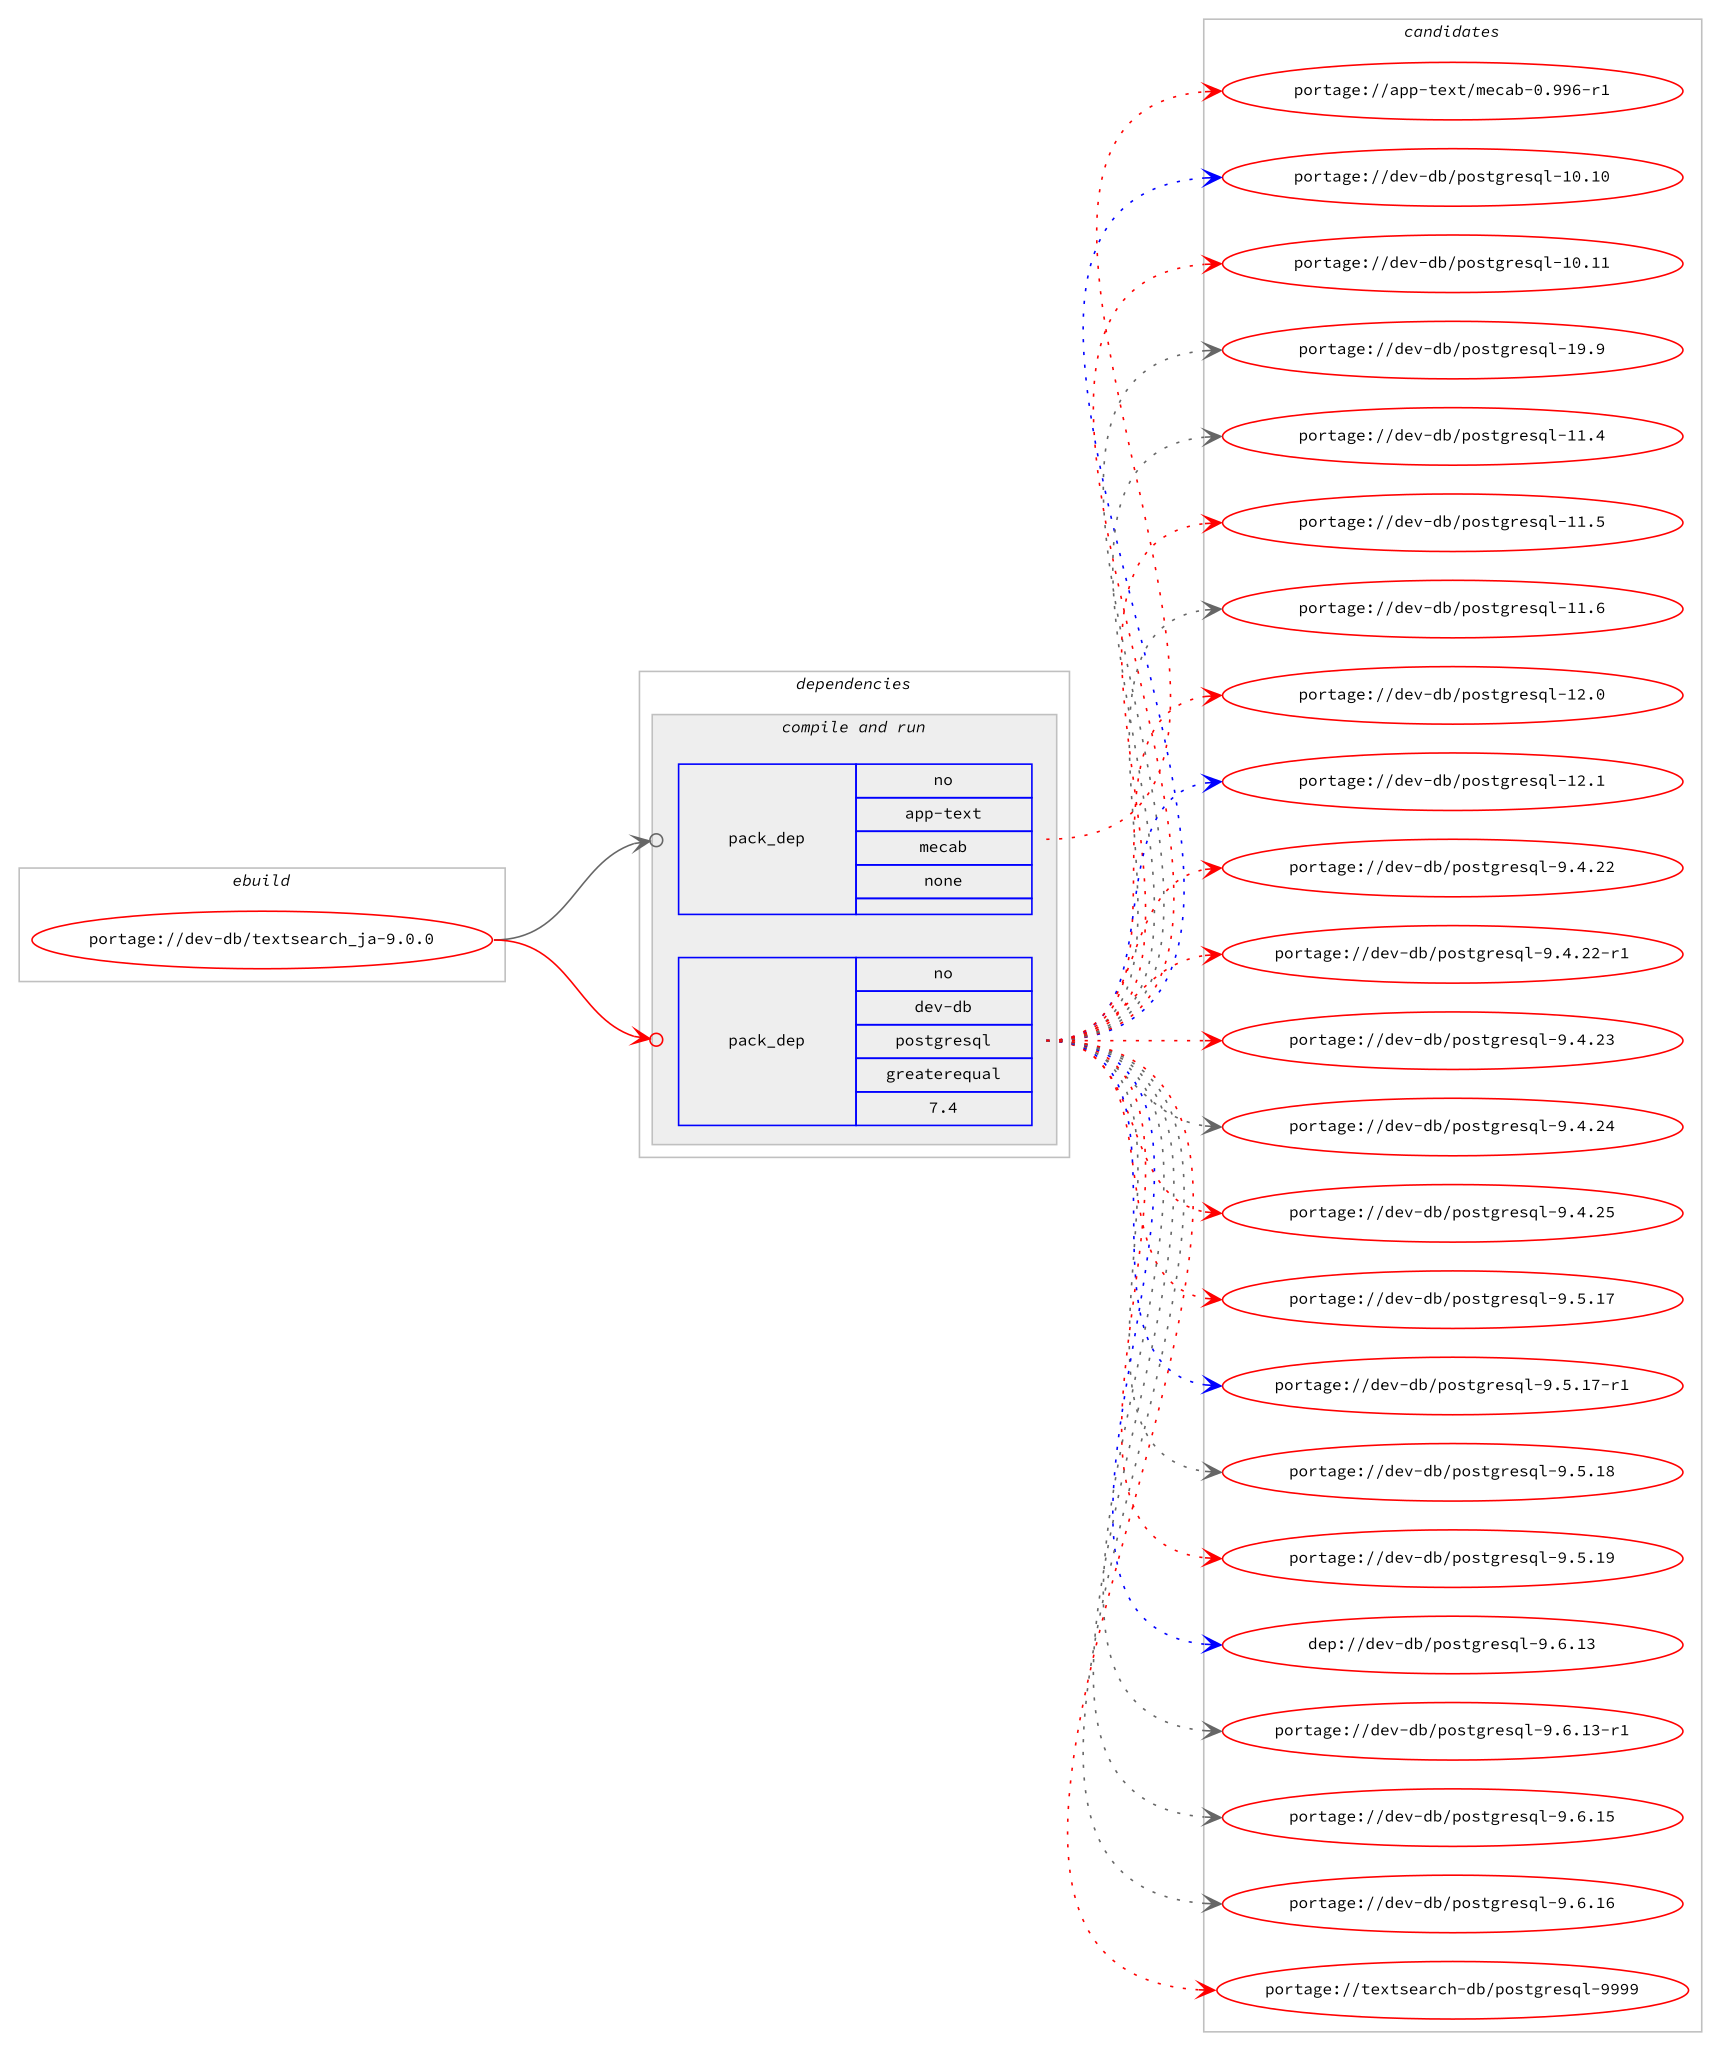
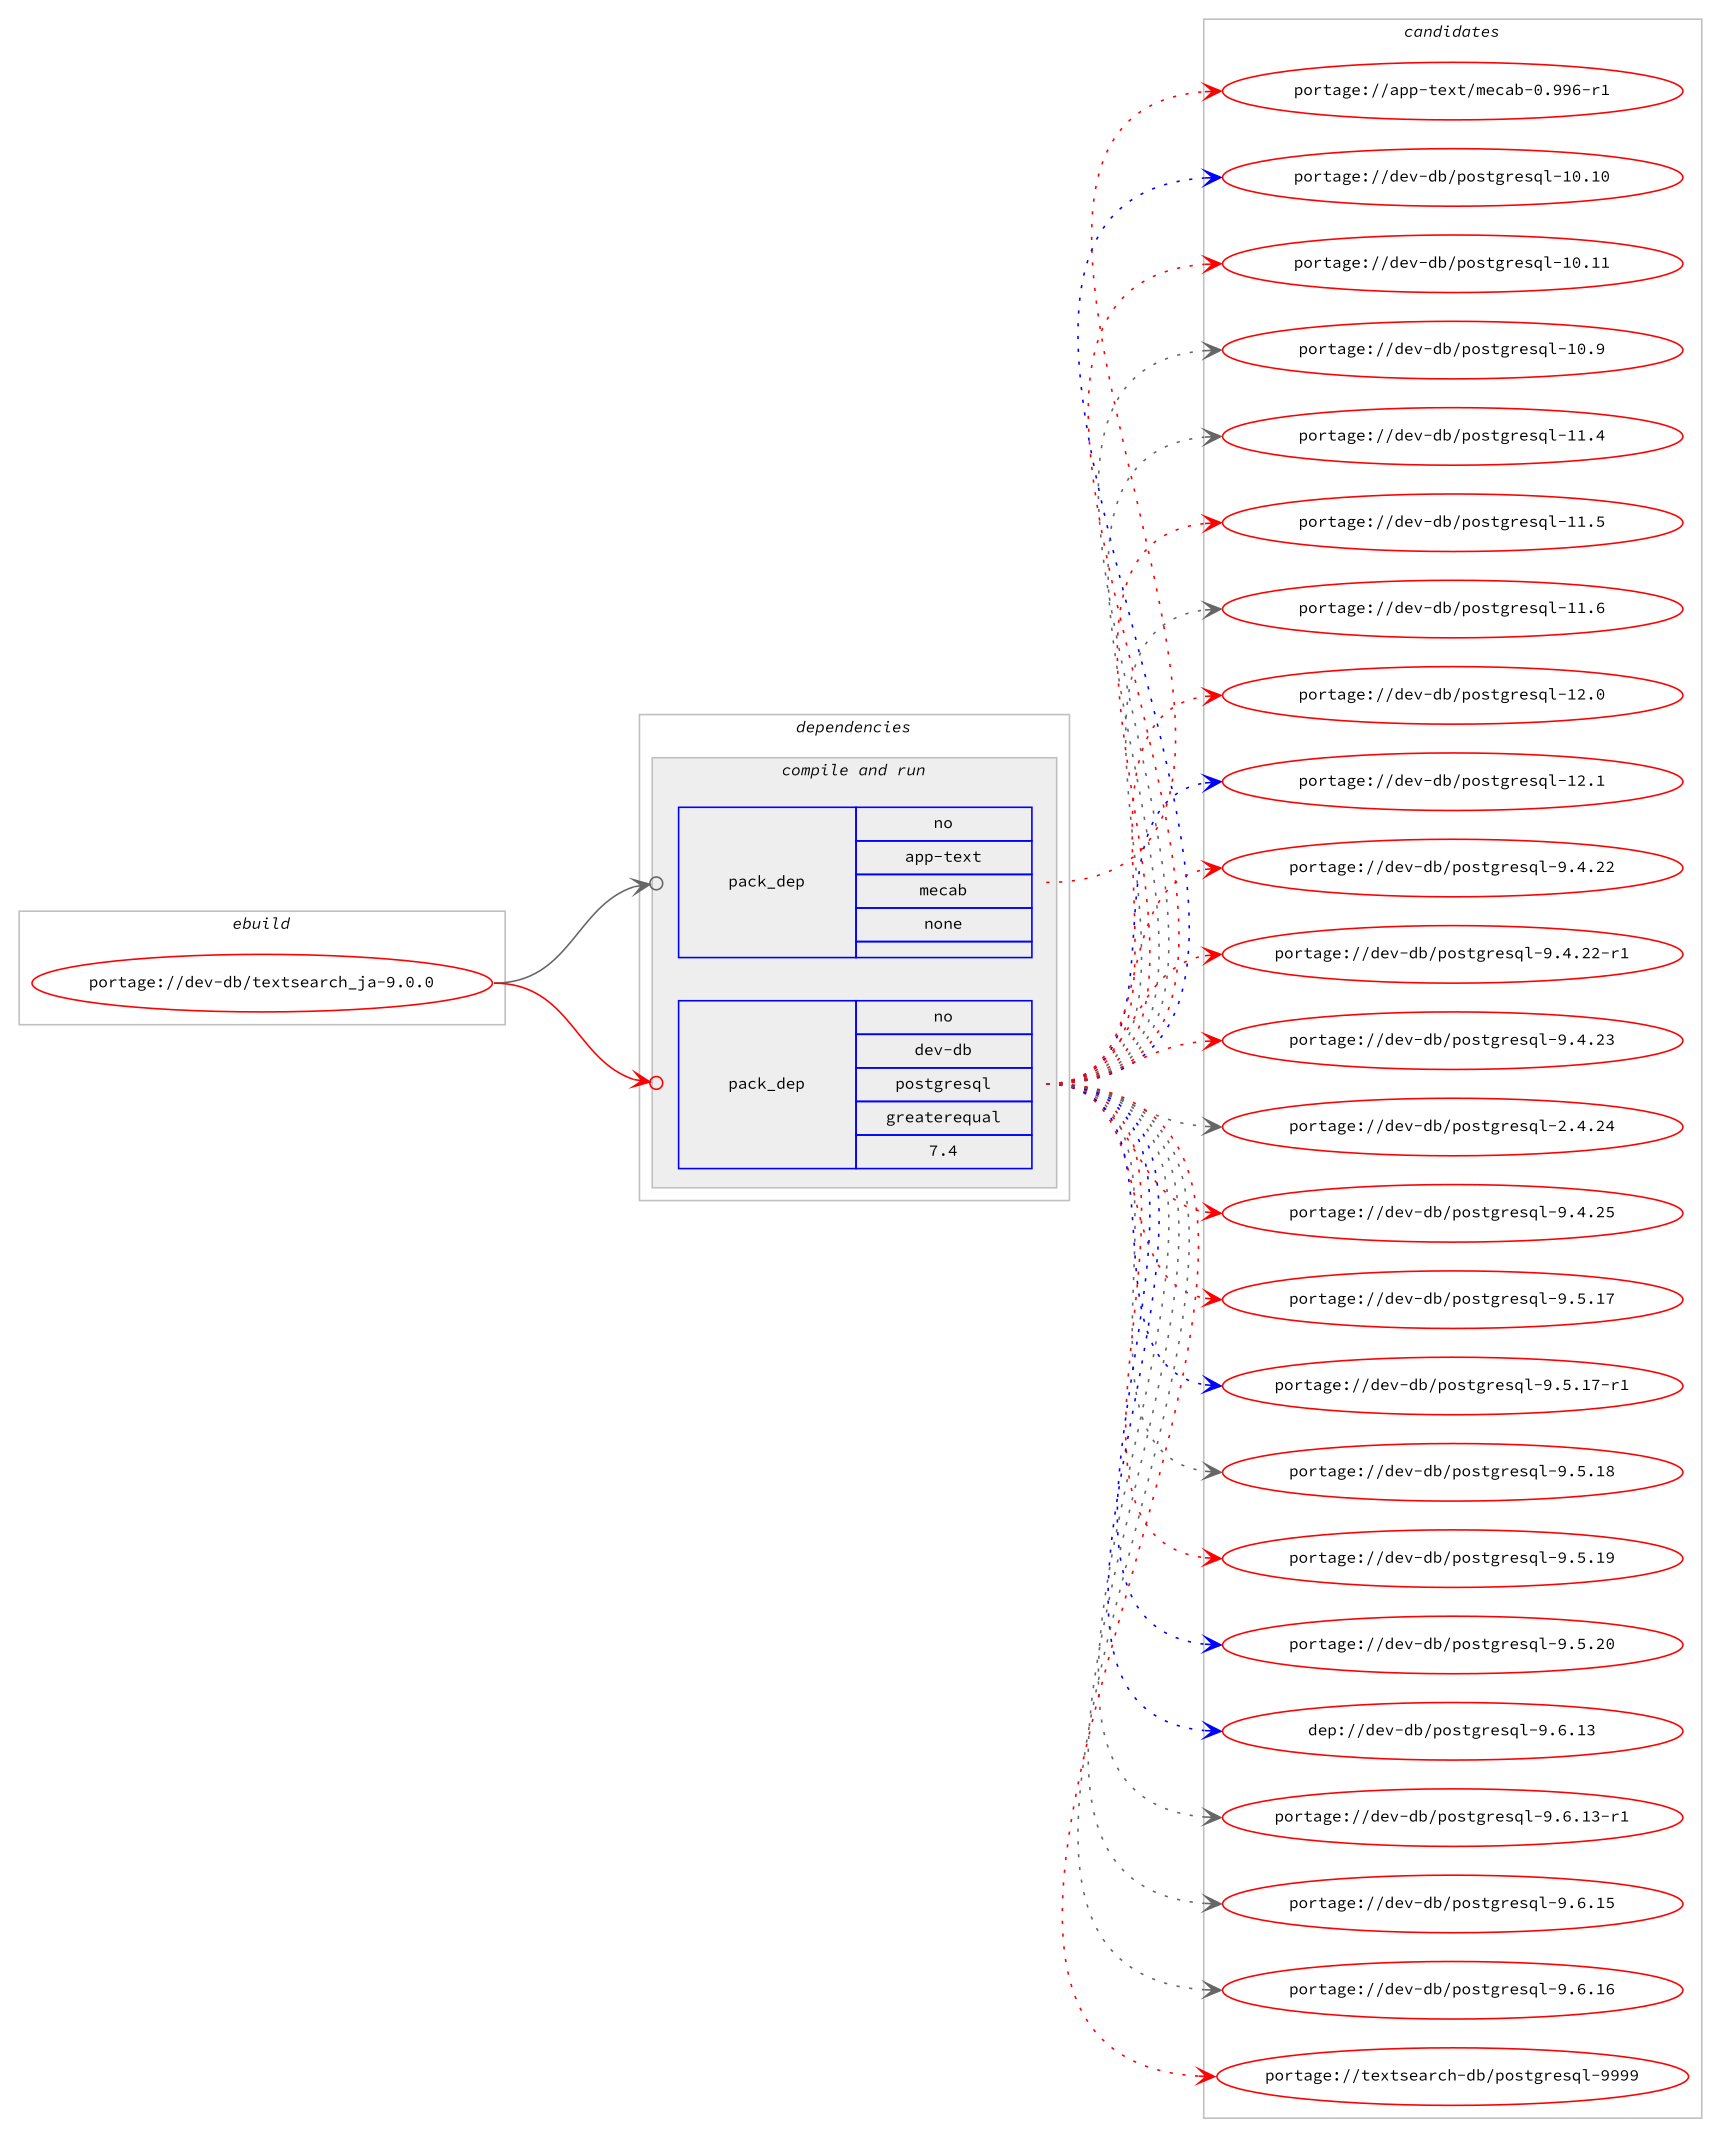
  digraph {
    compound=true
    concentrate=true
    fontname="Source Code Pro"
    fontsize=10
    newrank=true
    rankdir=LR
    ranksep=1.5
    node [color=red fontname="Source Code Pro" fontsize=10]
    edge [arrowhead=vee color=red fontname="Source Code Pro" headport=w style=dotted tailport=e weight=100]
    n1 [label="portage://dev-db/textsearch_ja-9.0.0" width=4]
    n2 [color=blue label=<<TABLE BORDER="0" CELLBORDER="1" CELLSPACING="0" CELLPADDING="4" WIDTH="220"><TR><TD ROWSPAN="6" CELLPADDING="30">pack_dep</TD></TR><TR><TD WIDTH="110">no</TD></TR><TR><TD>app-text</TD></TR><TR><TD>mecab</TD></TR><TR><TD>none</TD></TR><TR><TD></TD></TR></TABLE>> shape=none]
    n3 [color=blue label=<<TABLE BORDER="0" CELLBORDER="1" CELLSPACING="0" CELLPADDING="4" WIDTH="220"><TR><TD ROWSPAN="6" CELLPADDING="30">pack_dep</TD></TR><TR><TD WIDTH="110">no</TD></TR><TR><TD>dev-db</TD></TR><TR><TD>postgresql</TD></TR><TR><TD>greaterequal</TD></TR><TR><TD>7.4</TD></TR></TABLE>> shape=none]
    n4 [label="portage://app-text/mecab-0.996-r1" width=4]
    n5 [label="portage://dev-db/postgresql-10.10" width=4]
    n6 [label="portage://dev-db/postgresql-10.11" width=4]
-   n7 [label="portage://dev-db/postgresql-19.9" width=4]
+   n7 [label="portage://dev-db/postgresql-10.9" width=4]
    n8 [label="portage://dev-db/postgresql-11.4" width=4]
    n9 [label="portage://dev-db/postgresql-11.5" width=4]
    n10 [label="portage://dev-db/postgresql-11.6" width=4]
    n11 [label="portage://dev-db/postgresql-12.0" width=4]
    n12 [label="portage://dev-db/postgresql-12.1" width=4]
    n13 [label="portage://dev-db/postgresql-9.4.22" width=4]
    n14 [label="portage://dev-db/postgresql-9.4.22-r1" width=4]
    n15 [label="portage://dev-db/postgresql-9.4.23" width=4]
-   n16 [label="portage://dev-db/postgresql-9.4.24" width=4]
+   n16 [label="portage://dev-db/postgresql-2.4.24" width=4]
    n17 [label="portage://dev-db/postgresql-9.4.25" width=4]
    n18 [label="portage://dev-db/postgresql-9.5.17" width=4]
    n19 [label="portage://dev-db/postgresql-9.5.17-r1" width=4]
    n20 [label="portage://dev-db/postgresql-9.5.18" width=4]
    n21 [label="portage://dev-db/postgresql-9.5.19" width=4]
+   n22 [label="portage://dev-db/postgresql-9.5.20" width=4]
    n23 [label="dep://dev-db/postgresql-9.6.13" width=4]
    n24 [label="portage://dev-db/postgresql-9.6.13-r1" width=4]
    n25 [label="portage://dev-db/postgresql-9.6.15" width=4]
    n26 [label="portage://dev-db/postgresql-9.6.16" width=4]
    n27 [label="portage://textsearch-db/postgresql-9999" width=4]
    subgraph cluster_1 {
      color=gray
      label=<<i>ebuild</i>>
      rank=same
      n1
    }
    subgraph cluster_2 {
      color=gray
      label=<<i>dependencies</i>>
      subgraph cluster_3 {
        color=gray
        fillcolor="#eeeeee"
        label=<<i>compile</i>>
        style=filled
      }
      subgraph cluster_4 {
        color=gray
        fillcolor="#eeeeee"
        label=<<i>compile and run</i>>
        style=filled
        subgraph sub_5 {
          color=gray
          fillcolor="#eeeeee"
          label=<<i>compile and run</i>>
          style=filled
          n2
        }
        subgraph sub_6 {
          color=gray
          fillcolor="#eeeeee"
          label=<<i>compile and run</i>>
          style=filled
          n3
        }
      }
      subgraph cluster_7 {
        color=gray
        fillcolor="#eeeeee"
        label=<<i>run</i>>
        style=filled
      }
    }
    subgraph cluster_8 {
      color=gray
      label=<<i>candidates</i>>
      rank=same
      subgraph sub_9 {
        color=black
        label=<<i>candidates</i>>
        nodesep=1
        rank=same
        n4
      }
      subgraph sub_10 {
        color=black
        label=<<i>candidates</i>>
        nodesep=1
        rank=same
        n5
        n6
        n7
        n8
        n9
        n10
        n11
        n12
        n13
        n14
        n15
        n16
        n17
        n18
        n19
        n20
        n21
+       n22
        n23
        n24
        n25
        n26
        n27
      }
    }
    n1 -> n2 [arrowhead=odotvee color=gray40 style=solid weight=20]
    n1 -> n3 [arrowhead=odotvee style=solid weight=20]
    n2 -> n4
    n3 -> n5 [color=blue]
    n3 -> n6
    n3 -> n7 [color=gray40]
    n3 -> n8 [color=gray40]
    n3 -> n9
    n3 -> n10 [color=gray40]
    n3 -> n11
    n3 -> n12 [color=blue]
    n3 -> n13
    n3 -> n14
    n3 -> n15
    n3 -> n16 [color=gray40]
    n3 -> n17
    n3 -> n18
    n3 -> n19 [color=blue]
    n3 -> n20 [color=gray40]
    n3 -> n21
+   n3 -> n22 [color=blue]
    n3 -> n23 [color=blue]
    n3 -> n24 [color=gray40]
    n3 -> n25 [color=gray40]
    n3 -> n26 [color=gray40]
    n3 -> n27
  }
